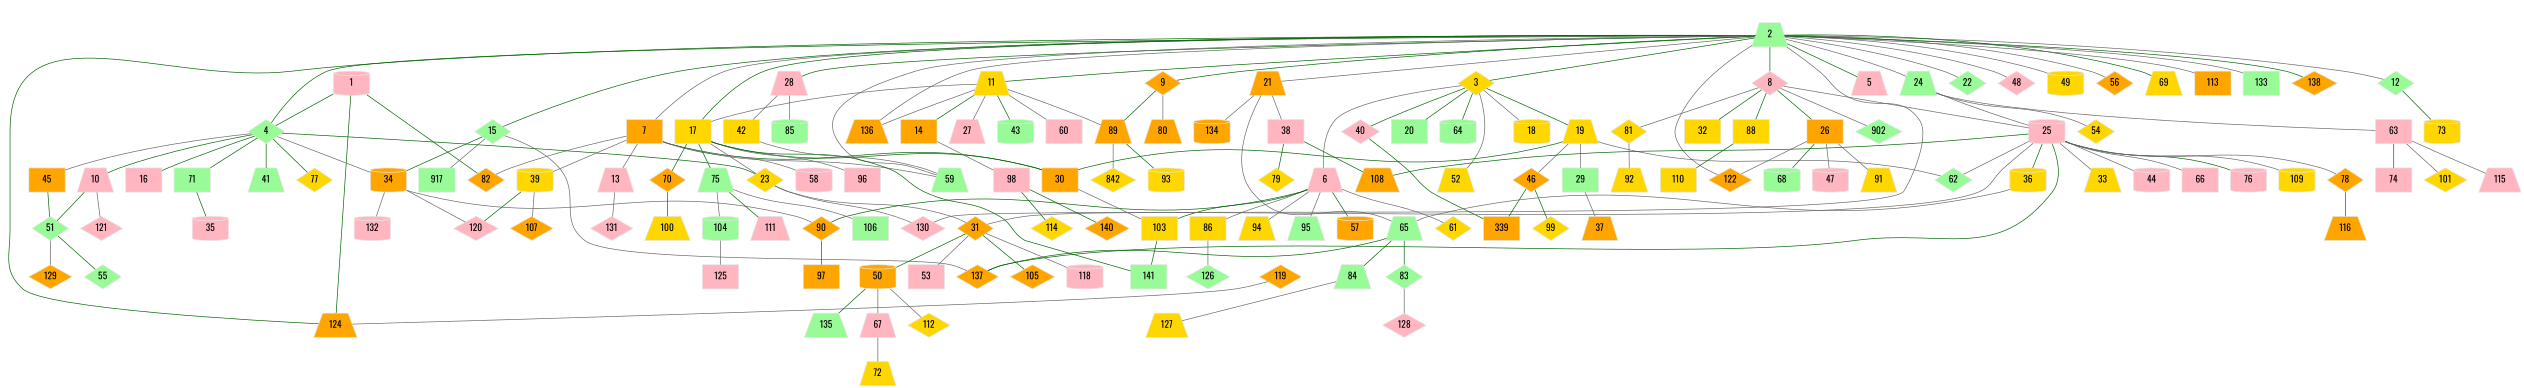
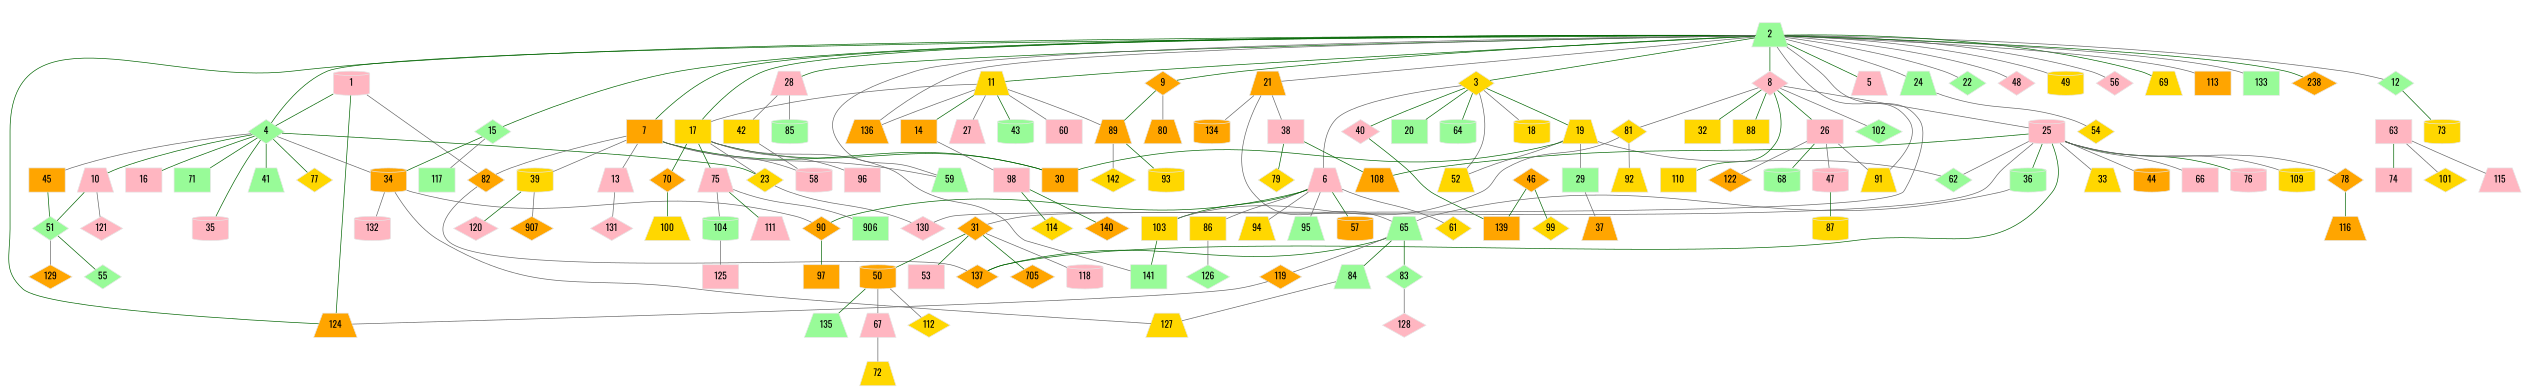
  graph {
    fontname=Oswald
    node [color=gray90 fillcolor=lightpink fontname=Oswald shape=diamond style=filled]
    edge [color=gray40 fontname=Oswald]
    1 [shape=cylinder]
    4 [fillcolor=palegreen]
    82 [fillcolor=orange]
    124 [fillcolor=orange shape=trapezium]
    2 [fillcolor=palegreen shape=trapezium]
    3 [fillcolor=gold]
    5 [shape=trapezium]
    7 [fillcolor=orange shape=box]
    8
    9 [fillcolor=orange]
    11 [fillcolor=gold shape=trapezium]
    12 [fillcolor=palegreen]
    15 [fillcolor=palegreen]
    17 [fillcolor=gold shape=box]
    21 [fillcolor=orange shape=trapezium]
    22 [fillcolor=palegreen]
    24 [fillcolor=palegreen shape=trapezium]
    28 [shape=trapezium]
    48
    49 [fillcolor=gold shape=cylinder]
-   56 [fillcolor=orange]
+   56
    59 [fillcolor=palegreen shape=trapezium]
    69 [fillcolor=gold shape=trapezium]
    113 [fillcolor=orange shape=box]
    122 [fillcolor=orange]
    130
    133 [fillcolor=palegreen shape=box]
    136 [fillcolor=orange shape=trapezium]
-   138 [fillcolor=orange]
+   138 [fillcolor=orange label=238]
    10 [shape=trapezium]
    16 [shape=box]
    23 [fillcolor=gold]
    34 [fillcolor=orange shape=cylinder]
    35 [shape=cylinder]
    41 [fillcolor=palegreen shape=trapezium]
    45 [fillcolor=orange shape=box]
    71 [fillcolor=palegreen shape=box]
    77 [fillcolor=gold]
    6 [shape=trapezium]
    18 [fillcolor=gold shape=cylinder]
    19 [fillcolor=gold shape=trapezium]
    20 [fillcolor=palegreen shape=box]
    40
    52 [fillcolor=gold shape=trapezium]
    64 [fillcolor=palegreen shape=cylinder]
    13 [shape=trapezium]
    30 [fillcolor=orange shape=box]
    39 [fillcolor=gold shape=cylinder]
    58 [shape=cylinder]
    25 [shape=cylinder]
-   26 [fillcolor=orange shape=box]
+   26 [shape=box]
    32 [fillcolor=gold shape=box]
    81 [fillcolor=gold]
    88 [fillcolor=gold shape=box]
-   102 [fillcolor=palegreen label=902]
+   102 [fillcolor=palegreen]
    110 [fillcolor=gold shape=box]
    80 [fillcolor=orange shape=trapezium]
    89 [fillcolor=orange shape=trapezium]
    14 [fillcolor=orange shape=box]
    27 [shape=trapezium]
    43 [fillcolor=palegreen shape=cylinder]
    60 [shape=box]
    73 [fillcolor=gold shape=cylinder]
-   117 [fillcolor=palegreen shape=box label=917]
+   117 [fillcolor=palegreen shape=box]
    137 [fillcolor=orange]
    70 [fillcolor=orange]
-   75 [fillcolor=palegreen shape=trapezium]
+   75 [shape=trapezium]
    96 [shape=box]
    141 [fillcolor=palegreen shape=box]
    38 [shape=box]
    65 [fillcolor=palegreen shape=trapezium]
    134 [fillcolor=orange shape=cylinder]
    54 [fillcolor=gold]
    63 [shape=box]
    42 [fillcolor=gold shape=box]
    85 [fillcolor=palegreen shape=cylinder]
    57 [fillcolor=orange shape=cylinder]
    61 [fillcolor=gold]
    86 [fillcolor=gold shape=box]
    90 [fillcolor=orange]
    94 [fillcolor=gold shape=trapezium]
    95 [fillcolor=palegreen shape=trapezium]
    103 [fillcolor=gold shape=box]
    29 [fillcolor=palegreen shape=box]
    46 [fillcolor=orange]
    62 [fillcolor=palegreen]
-   139 [fillcolor=orange shape=box label=339]
+   139 [fillcolor=orange shape=box]
    51 [fillcolor=palegreen]
    121
    31 [fillcolor=orange]
    127 [fillcolor=gold shape=trapezium]
    132 [shape=cylinder]
    126 [fillcolor=palegreen]
    97 [fillcolor=orange shape=box]
    131
-   107 [fillcolor=orange]
+   107 [fillcolor=orange label=907]
    120
    33 [fillcolor=gold shape=trapezium]
-   36 [fillcolor=gold shape=cylinder]
-   44 [shape=cylinder]
+   36 [fillcolor=palegreen shape=cylinder]
+   44 [fillcolor=orange shape=cylinder]
    66 [shape=box]
    76 [shape=cylinder]
    78 [fillcolor=orange]
    108 [fillcolor=orange shape=trapezium]
    109 [fillcolor=gold shape=cylinder]
    47 [shape=cylinder]
    68 [fillcolor=palegreen shape=cylinder]
    91 [fillcolor=gold shape=trapezium]
    92 [fillcolor=gold shape=trapezium]
    93 [fillcolor=gold shape=cylinder]
-   142 [fillcolor=gold label=842]
+   142 [fillcolor=gold]
    55 [fillcolor=palegreen]
    129 [fillcolor=orange]
    98 [shape=box]
    114 [fillcolor=gold]
    140 [fillcolor=orange]
    100 [fillcolor=gold shape=trapezium]
    104 [fillcolor=palegreen shape=cylinder]
-   106 [fillcolor=palegreen shape=box]
+   106 [fillcolor=palegreen shape=box label=906]
    111 [shape=trapezium]
    37 [fillcolor=orange shape=trapezium]
    99 [fillcolor=gold]
    79 [fillcolor=gold]
    83 [fillcolor=palegreen]
    84 [fillcolor=palegreen shape=trapezium]
    119 [fillcolor=orange]
    50 [fillcolor=orange shape=cylinder]
    53 [shape=box]
-   105 [fillcolor=orange]
+   105 [fillcolor=orange label=705]
    118 [shape=cylinder]
    74 [shape=box]
    101 [fillcolor=gold]
    115 [shape=trapezium]
    116 [fillcolor=orange shape=trapezium]
+   87 [fillcolor=gold shape=cylinder]
    67 [shape=trapezium]
    112 [fillcolor=gold]
    135 [fillcolor=palegreen shape=trapezium]
    72 [fillcolor=gold shape=trapezium]
    128
    125 [shape=box]
    1 -- 4 [color=darkgreen]
-   1 -- 82 [color=darkgreen]
+   1 -- 82
    1 -- 124 [color=darkgreen]
    4 -- 10 [color=darkgreen]
    4 -- 16 [color=darkgreen]
    4 -- 23 [color=darkgreen]
    4 -- 34
-   71 -- 35 [color=darkgreen]
+   4 -- 35 [color=darkgreen]
    4 -- 41 [color=darkgreen]
    4 -- 45
    4 -- 71 [color=darkgreen]
    4 -- 77 [color=darkgreen]
    2 -- 4 [color=darkgreen]
    2 -- 124 [color=darkgreen]
    2 -- 3 [color=darkgreen]
    2 -- 5 [color=darkgreen]
-   2 -- 7
+   2 -- 7 [color=darkgreen]
    2 -- 8 [color=darkgreen]
    2 -- 9 [color=darkgreen]
    2 -- 11 [color=darkgreen]
    2 -- 12
    2 -- 15 [color=darkgreen]
    2 -- 17 [color=darkgreen]
    2 -- 21
    2 -- 22
    2 -- 24
    2 -- 28 [color=darkgreen]
    2 -- 48
    2 -- 49
    2 -- 56
    2 -- 59
    2 -- 69 [color=darkgreen]
    2 -- 113
-   2 -- 122
+   2 -- 91
    2 -- 130
    2 -- 133
    2 -- 136
    2 -- 138 [color=darkgreen]
    3 -- 6
    3 -- 18
    3 -- 19 [color=darkgreen]
    3 -- 20 [color=darkgreen]
    3 -- 40 [color=darkgreen]
    3 -- 52
    3 -- 64 [color=darkgreen]
    7 -- 82
    7 -- 59
    7 -- 13
    7 -- 30 [color=darkgreen]
    7 -- 39
    7 -- 58
    8 -- 25
    8 -- 26 [color=darkgreen]
    8 -- 32 [color=darkgreen]
    8 -- 81
    8 -- 88 [color=darkgreen]
    8 -- 102
-   88 -- 110 [color=darkgreen]
+   8 -- 110 [color=darkgreen]
    9 -- 80
    9 -- 89 [color=darkgreen]
    11 -- 17
    11 -- 136
    11 -- 89
    11 -- 14 [color=darkgreen]
    11 -- 27
    11 -- 43 [color=darkgreen]
    11 -- 60
    12 -- 73 [color=darkgreen]
    15 -- 34 [color=darkgreen]
    15 -- 117
-   15 -- 137
+   82 -- 137
    17 -- 23
    17 -- 30 [color=darkgreen]
    17 -- 70 [color=darkgreen]
    17 -- 75 [color=darkgreen]
    17 -- 96
-   17 -- 141 [color=darkgreen]
+   17 -- 141
    21 -- 38
    21 -- 65
    21 -- 134
-   24 -- 25
    24 -- 54
-   24 -- 63
    28 -- 42
    28 -- 85
    10 -- 51 [color=darkgreen]
    10 -- 121
    23 -- 130
-   23 -- 31
    34 -- 90
-   34 -- 120
+   34 -- 127
    34 -- 132
    45 -- 51 [color=darkgreen]
    6 -- 57 [color=darkgreen]
    6 -- 61
    6 -- 86
    6 -- 90 [color=darkgreen]
    6 -- 94
    6 -- 95
    6 -- 103 [color=darkgreen]
    19 -- 30 [color=darkgreen]
    19 -- 29
-   19 -- 46
+   19 -- 52
    19 -- 62
    40 -- 139 [color=darkgreen]
    13 -- 131
    39 -- 107
    39 -- 120 [color=darkgreen]
    25 -- 137 [color=darkgreen]
    25 -- 62
    25 -- 31
    25 -- 33
    25 -- 36 [color=darkgreen]
    25 -- 44
    25 -- 66
    25 -- 76 [color=darkgreen]
    25 -- 78
    25 -- 108 [color=darkgreen]
    25 -- 109
    26 -- 122
    26 -- 47
    26 -- 68 [color=darkgreen]
    26 -- 91
-   30 -- 103
+   81 -- 103
    81 -- 92
    89 -- 93 [color=darkgreen]
    89 -- 142
    14 -- 98
    70 -- 100 [color=darkgreen]
    75 -- 104
    75 -- 106
    75 -- 111 [color=darkgreen]
    38 -- 108 [color=darkgreen]
    38 -- 79 [color=darkgreen]
    65 -- 137 [color=darkgreen]
    65 -- 83 [color=darkgreen]
    65 -- 84 [color=darkgreen]
+   65 -- 119
    63 -- 74 [color=darkgreen]
    63 -- 101
    63 -- 115
-   42 -- 59
+   42 -- 58
    86 -- 126
    90 -- 97 [color=darkgreen]
    103 -- 141 [color=darkgreen]
    29 -- 37
    46 -- 139 [color=darkgreen]
    46 -- 99 [color=darkgreen]
    51 -- 55 [color=darkgreen]
    51 -- 129
    31 -- 50 [color=darkgreen]
-   31 -- 53
+   31 -- 53 [color=darkgreen]
    31 -- 105 [color=darkgreen]
    31 -- 118
    36 -- 65
    78 -- 116 [color=darkgreen]
+   47 -- 87 [color=darkgreen]
    98 -- 114 [color=darkgreen]
    98 -- 140 [color=darkgreen]
    104 -- 125
    83 -- 128
    84 -- 127
    119 -- 124
    50 -- 67
    50 -- 112
    50 -- 135 [color=darkgreen]
    67 -- 72
  }
